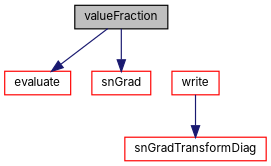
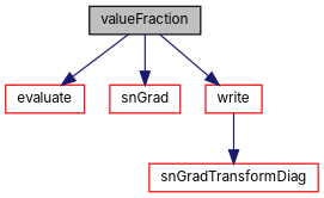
  digraph {
    fontname=Inter
    rankdir=TB
    node [color=red fontname=Inter fontsize=10 shape=record]
    edge [color=midnightblue fontname=Inter fontsize=10 labelfontname=Helvetica labelfontsize=10 style=solid]
    n1 [color=black fillcolor=grey75 fontcolor=black height=0.2 label=valueFraction style=filled width=0.4]
    n2 [height=0.2 label=evaluate width=0.4]
    n3 [height=0.2 label=snGrad width=0.4]
    n4 [height=0.2 label=write width=0.4]
    n5 [height=0.2 label=snGradTransformDiag width=0.4]
    n1 -> n2
    n1 -> n3
+   n1 -> n4
    n4 -> n5
  }
